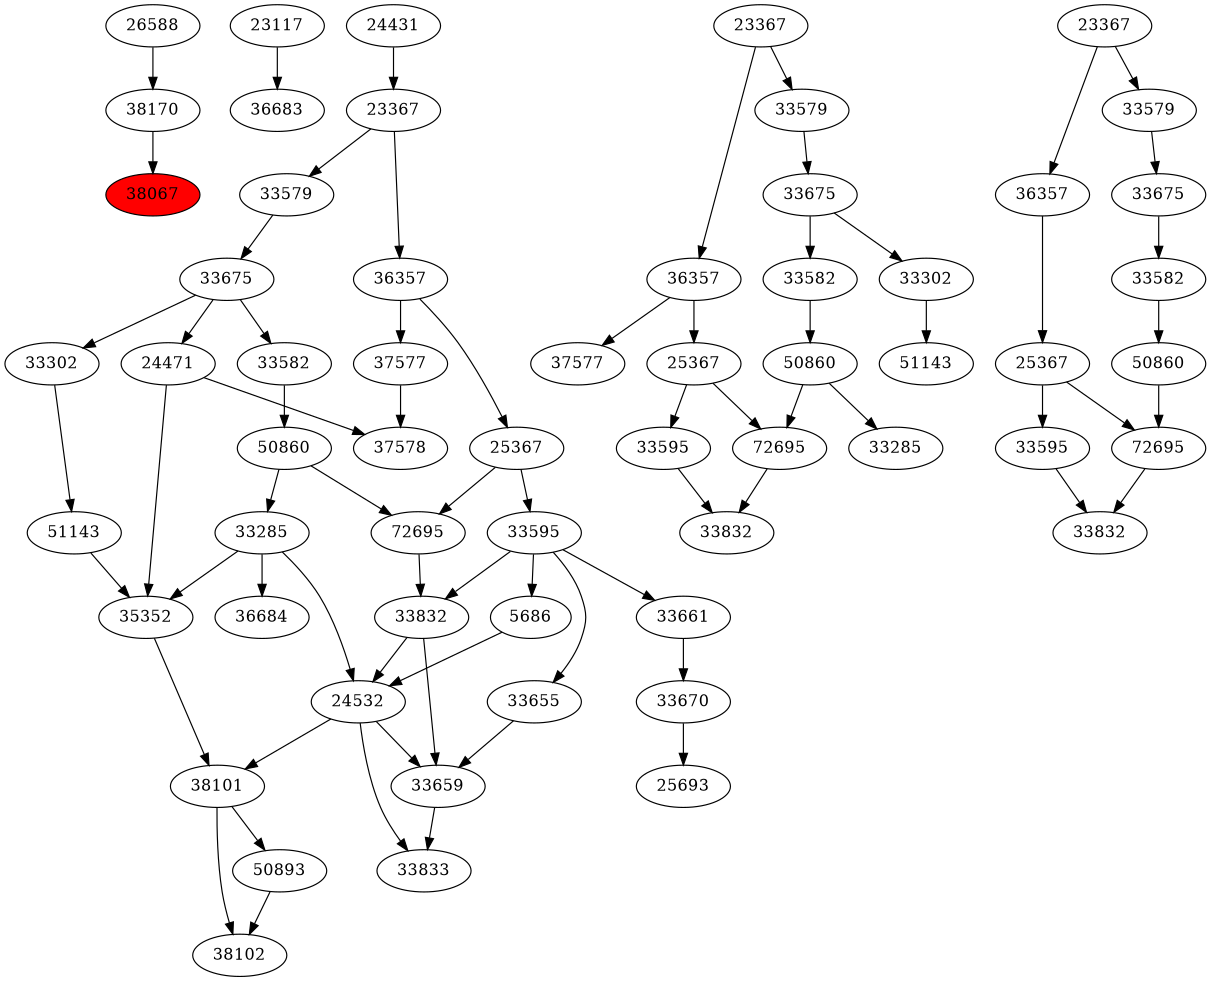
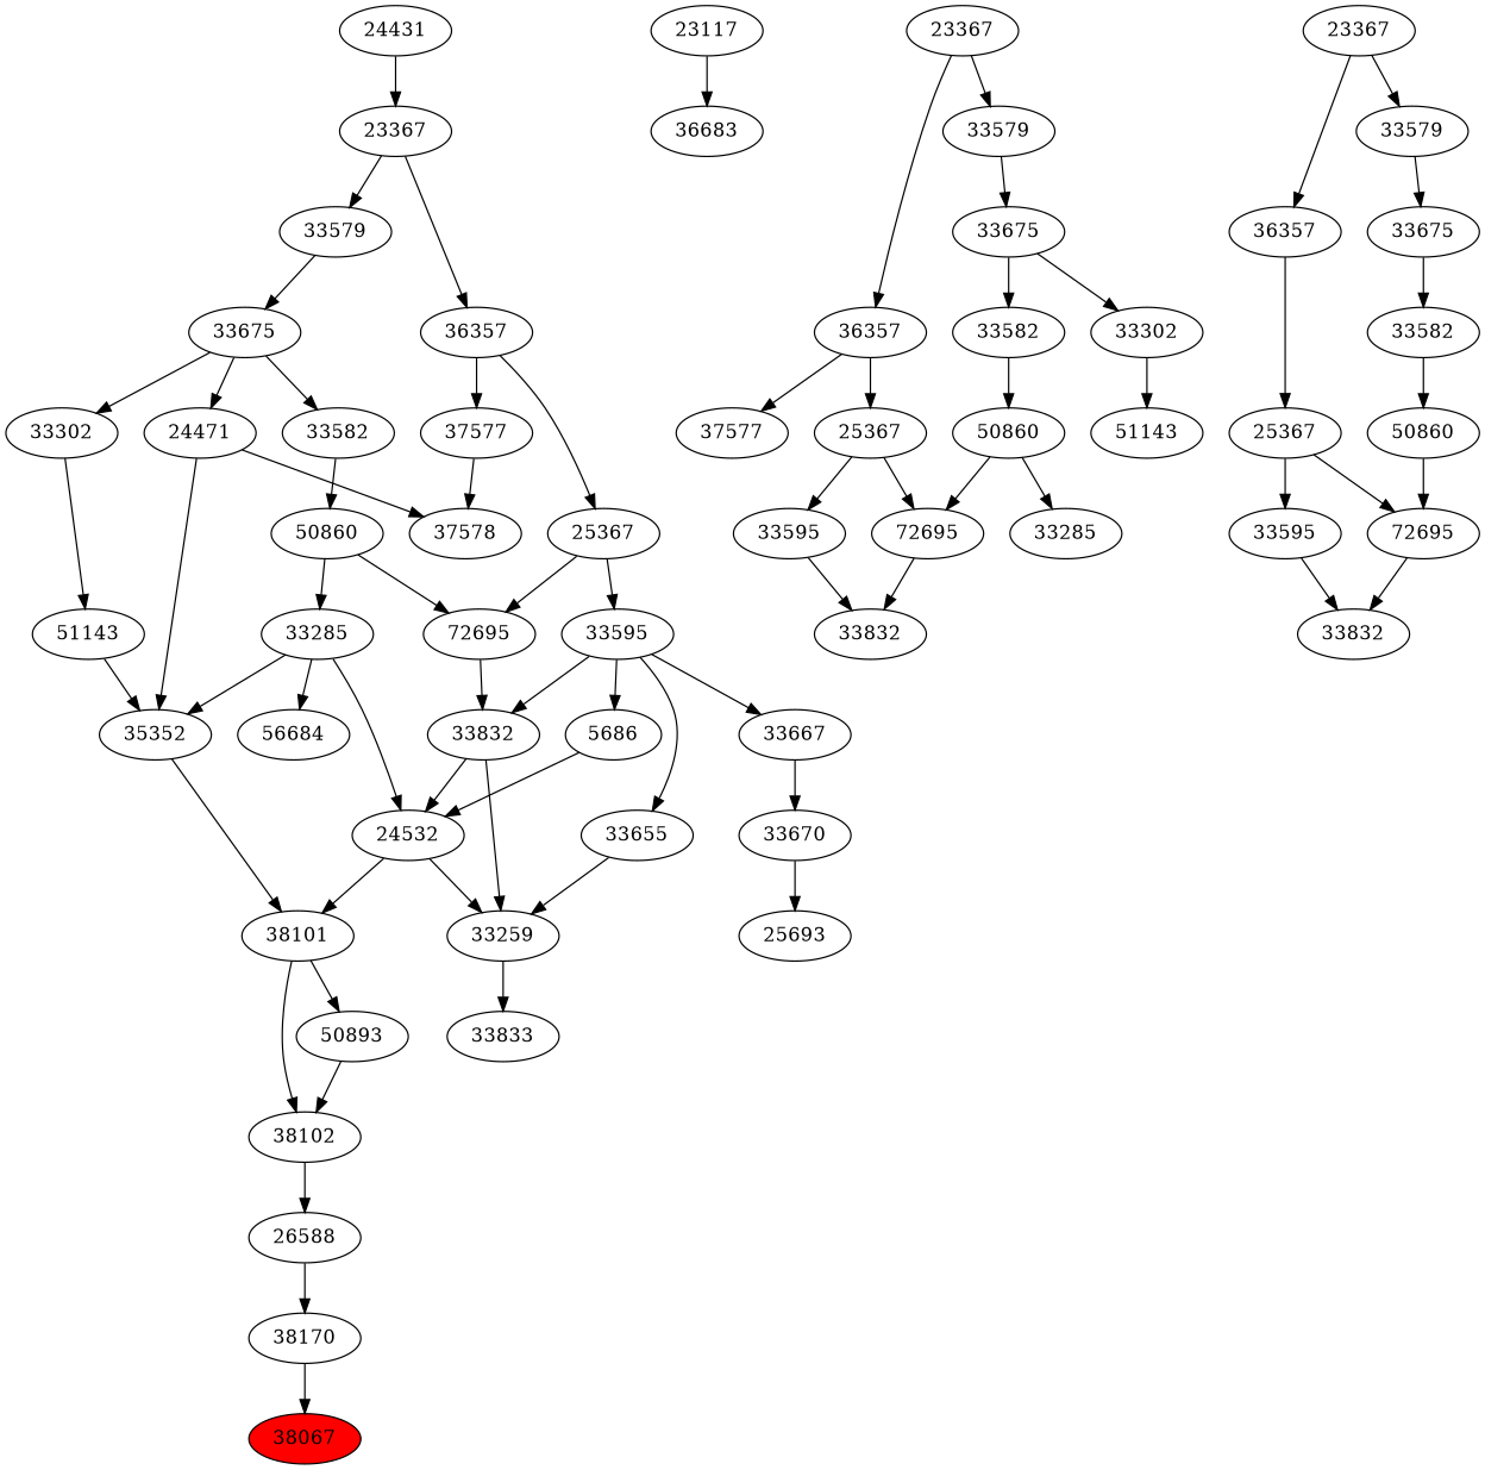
  strict digraph {
    n1 [fillcolor=red label=38067 style=filled]
    n2 [label=38170]
    n3 [label=26588]
    n4 [label=36683]
    n5 [label=38102]
-   n6 [label=36684]
+   n6 [label=56684]
    n7 [label=23117]
    n8 [label=38101]
    n9 [label=50893]
    n10 [label=25693]
    n11 [label=33285]
    n12 [label=24532]
    n13 [label=35352]
    n14 [label=33833]
    n15 [label=37578]
    n16 [label=24471]
    n17 [label=33670]
    n18 [label=50860]
    n19 [label=72695]
    n20 [label=33832]
    n21 [label=37577]
    n22 [label=33675]
    n23 [label=33582]
    n24 [label=33302]
    n25 [label=51143]
    n26 [label=5686]
-   n27 [label=33659]
-   n28 [label=33661]
+   n27 [label=33259]
+   n28 [label=33667]
    n29 [label=36357]
    n30 [label=25367]
    n31 [label=33595]
    n32 [label=33579]
    n33 [label=33655]
    n34 [label=23367]
    n35 [label=24431]
    n36 [label=33285]
    n37 [label=50860]
    n38 [label=72695]
    n39 [label=33832]
    n40 [label=33582]
    n41 [label=37577]
    n42 [label=36357]
    n43 [label=25367]
    n44 [label=33595]
    n45 [label=33675]
    n46 [label=33302]
    n47 [label=51143]
    n48 [label=33579]
    n49 [label=23367]
    n50 [label=33595]
    n51 [label=33832]
    n52 [label=25367]
    n53 [label=72695]
    n54 [label=36357]
    n55 [label=50860]
    n56 [label=23367]
    n57 [label=33579]
    n58 [label=33675]
    n59 [label=33582]
    subgraph sub_1 {
      n1
      n2
      n3
      n4
      n5
      n6
      n7
      n8
      n9
      n10
      n11
      n12
      n13
      n14
      n15
      n16
      n17
      n18
      n19
      n20
      n21
      n22
      n23
      n24
      n25
      n26
      n27
      n28
      n29
      n30
      n31
      n32
      n33
      n34
      n35
    }
    subgraph sub_2 {
      n36
      n37
      n38
      n39
      n40
      n41
      n42
      n43
      n44
      n45
      n46
      n47
      n48
      n49
    }
    subgraph sub_3 {
      n50
      n51
      n52
      n53
      n54
      n55
      n56
      n57
      n58
      n59
    }
    n2 -> n1
    n3 -> n2
+   n5 -> n3
    n7 -> n4
    n8 -> n5
    n8 -> n9
    n9 -> n5
    n11 -> n6
    n11 -> n12
    n11 -> n13
    n12 -> n8
-   n12 -> n14
    n12 -> n27
    n13 -> n8
    n16 -> n13
    n16 -> n15
    n17 -> n10
    n18 -> n11
    n18 -> n19
    n19 -> n20
    n20 -> n12
    n20 -> n27
    n21 -> n15
    n22 -> n16
    n22 -> n23
    n22 -> n24
    n23 -> n18
    n24 -> n25
    n25 -> n13
    n26 -> n12
    n27 -> n14
    n28 -> n17
    n29 -> n21
    n29 -> n30
    n30 -> n19
    n30 -> n31
    n31 -> n20
    n31 -> n26
    n31 -> n28
    n31 -> n33
    n32 -> n22
    n33 -> n27
    n34 -> n29
    n34 -> n32
    n35 -> n34
    n37 -> n36
    n37 -> n38
    n38 -> n39
    n40 -> n37
    n42 -> n41
    n42 -> n43
    n43 -> n38
    n43 -> n44
    n44 -> n39
    n45 -> n40
    n45 -> n46
    n46 -> n47
    n48 -> n45
    n49 -> n42
    n49 -> n48
    n50 -> n51
    n52 -> n50
    n52 -> n53
    n53 -> n51
    n54 -> n52
    n55 -> n53
    n56 -> n54
    n56 -> n57
    n57 -> n58
    n58 -> n59
    n59 -> n55
  }
